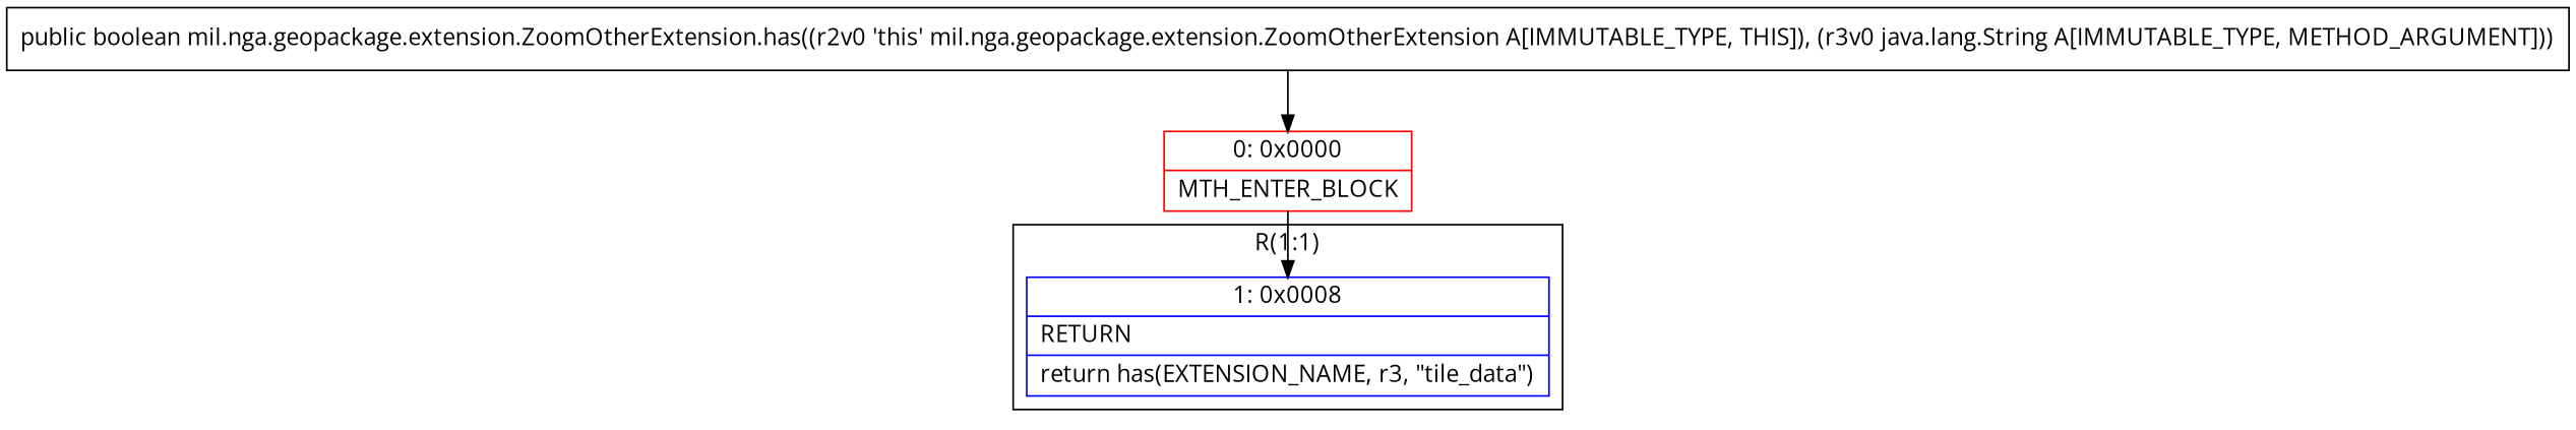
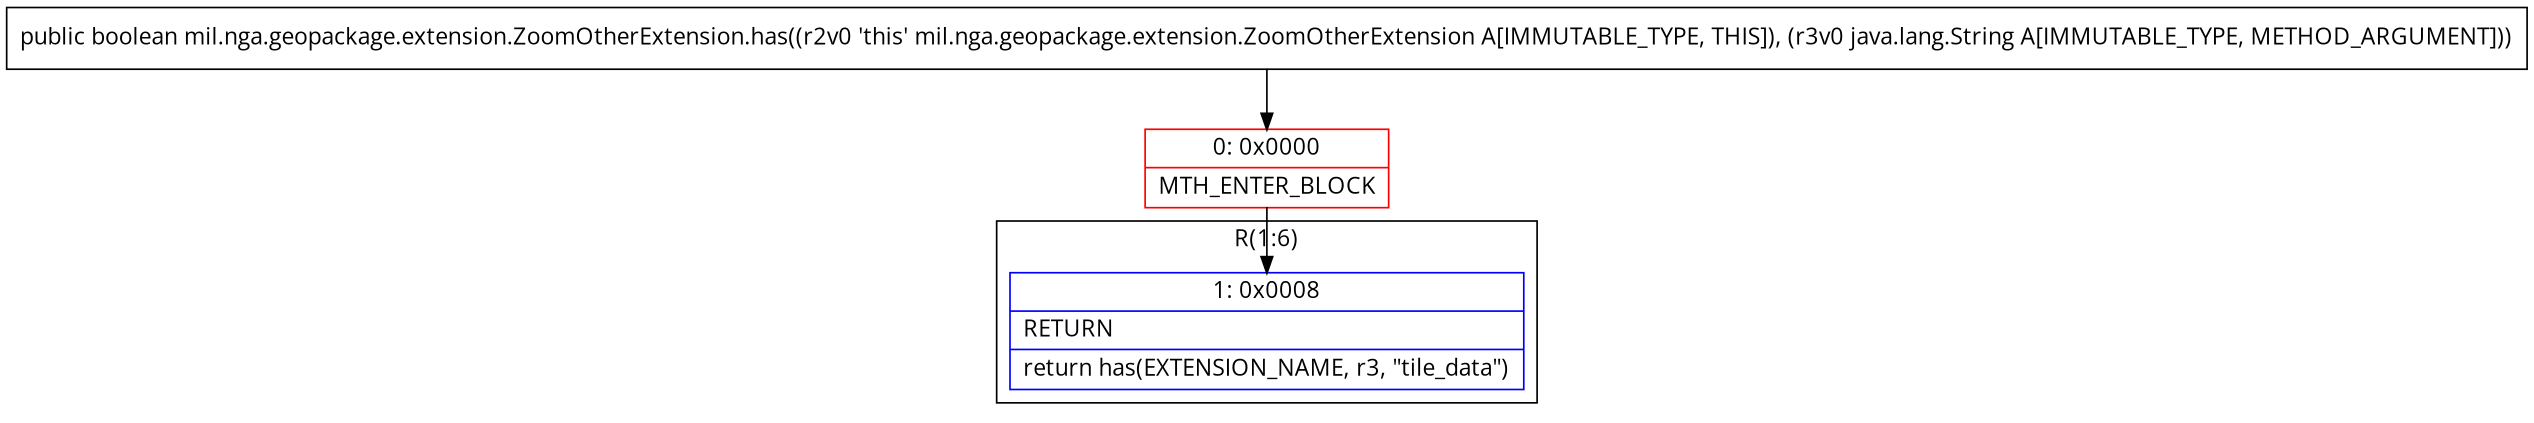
  digraph {
    fontname="Open Sans"
    node [shape=record fontname="Open Sans"]
    edge [fontname="Open Sans"]
    n1 [color=blue label="{1\:\ 0x0008|RETURN\l|return has(EXTENSION_NAME, r3, \"tile_data\")\l}"]
    n2 [color=red label="{0\:\ 0x0000|MTH_ENTER_BLOCK\l}"]
    n3 [label="{public boolean mil.nga.geopackage.extension.ZoomOtherExtension.has((r2v0 'this' mil.nga.geopackage.extension.ZoomOtherExtension A[IMMUTABLE_TYPE, THIS]), (r3v0 java.lang.String A[IMMUTABLE_TYPE, METHOD_ARGUMENT])) }"]
    subgraph cluster_1 {
-     label="R(1:1)"
+     label="R(1:6)"
      n1
    }
    n2 -> n1
    n3 -> n2
  }
